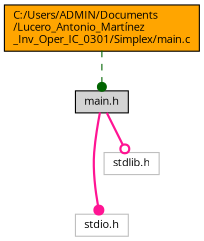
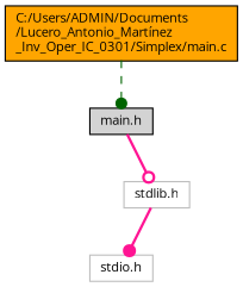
  digraph {
    fontname="Open Sans"
    node [color=black fillcolor=white fontname="Open Sans" fontsize=10 shape=record style=filled]
    edge [arrowhead=dot color=deeppink fontname="Open Sans" fontsize=10 labelfontname=Helvetica labelfontsize=10 style=bold]
    n1 [fillcolor=orange fontcolor=black height=0.2 label="C:/Users/ADMIN/Documents\l/Lucero_Antonio_Martínez\l_Inv_Oper_IC_0301/Simplex/main.c" width=0.4]
    n2 [fillcolor=lightgrey height=0.2 label="main.h" width=0.4]
    n3 [color=grey75 height=0.2 label="stdio.h" width=0.4]
    n4 [color=grey75 height=0.2 label="stdlib.h" width=0.4]
    n1 -> n2 [color=darkgreen style=dashed]
-   n2 -> n3
+   n4 -> n3
    n2 -> n4 [arrowhead=odot]
  }
